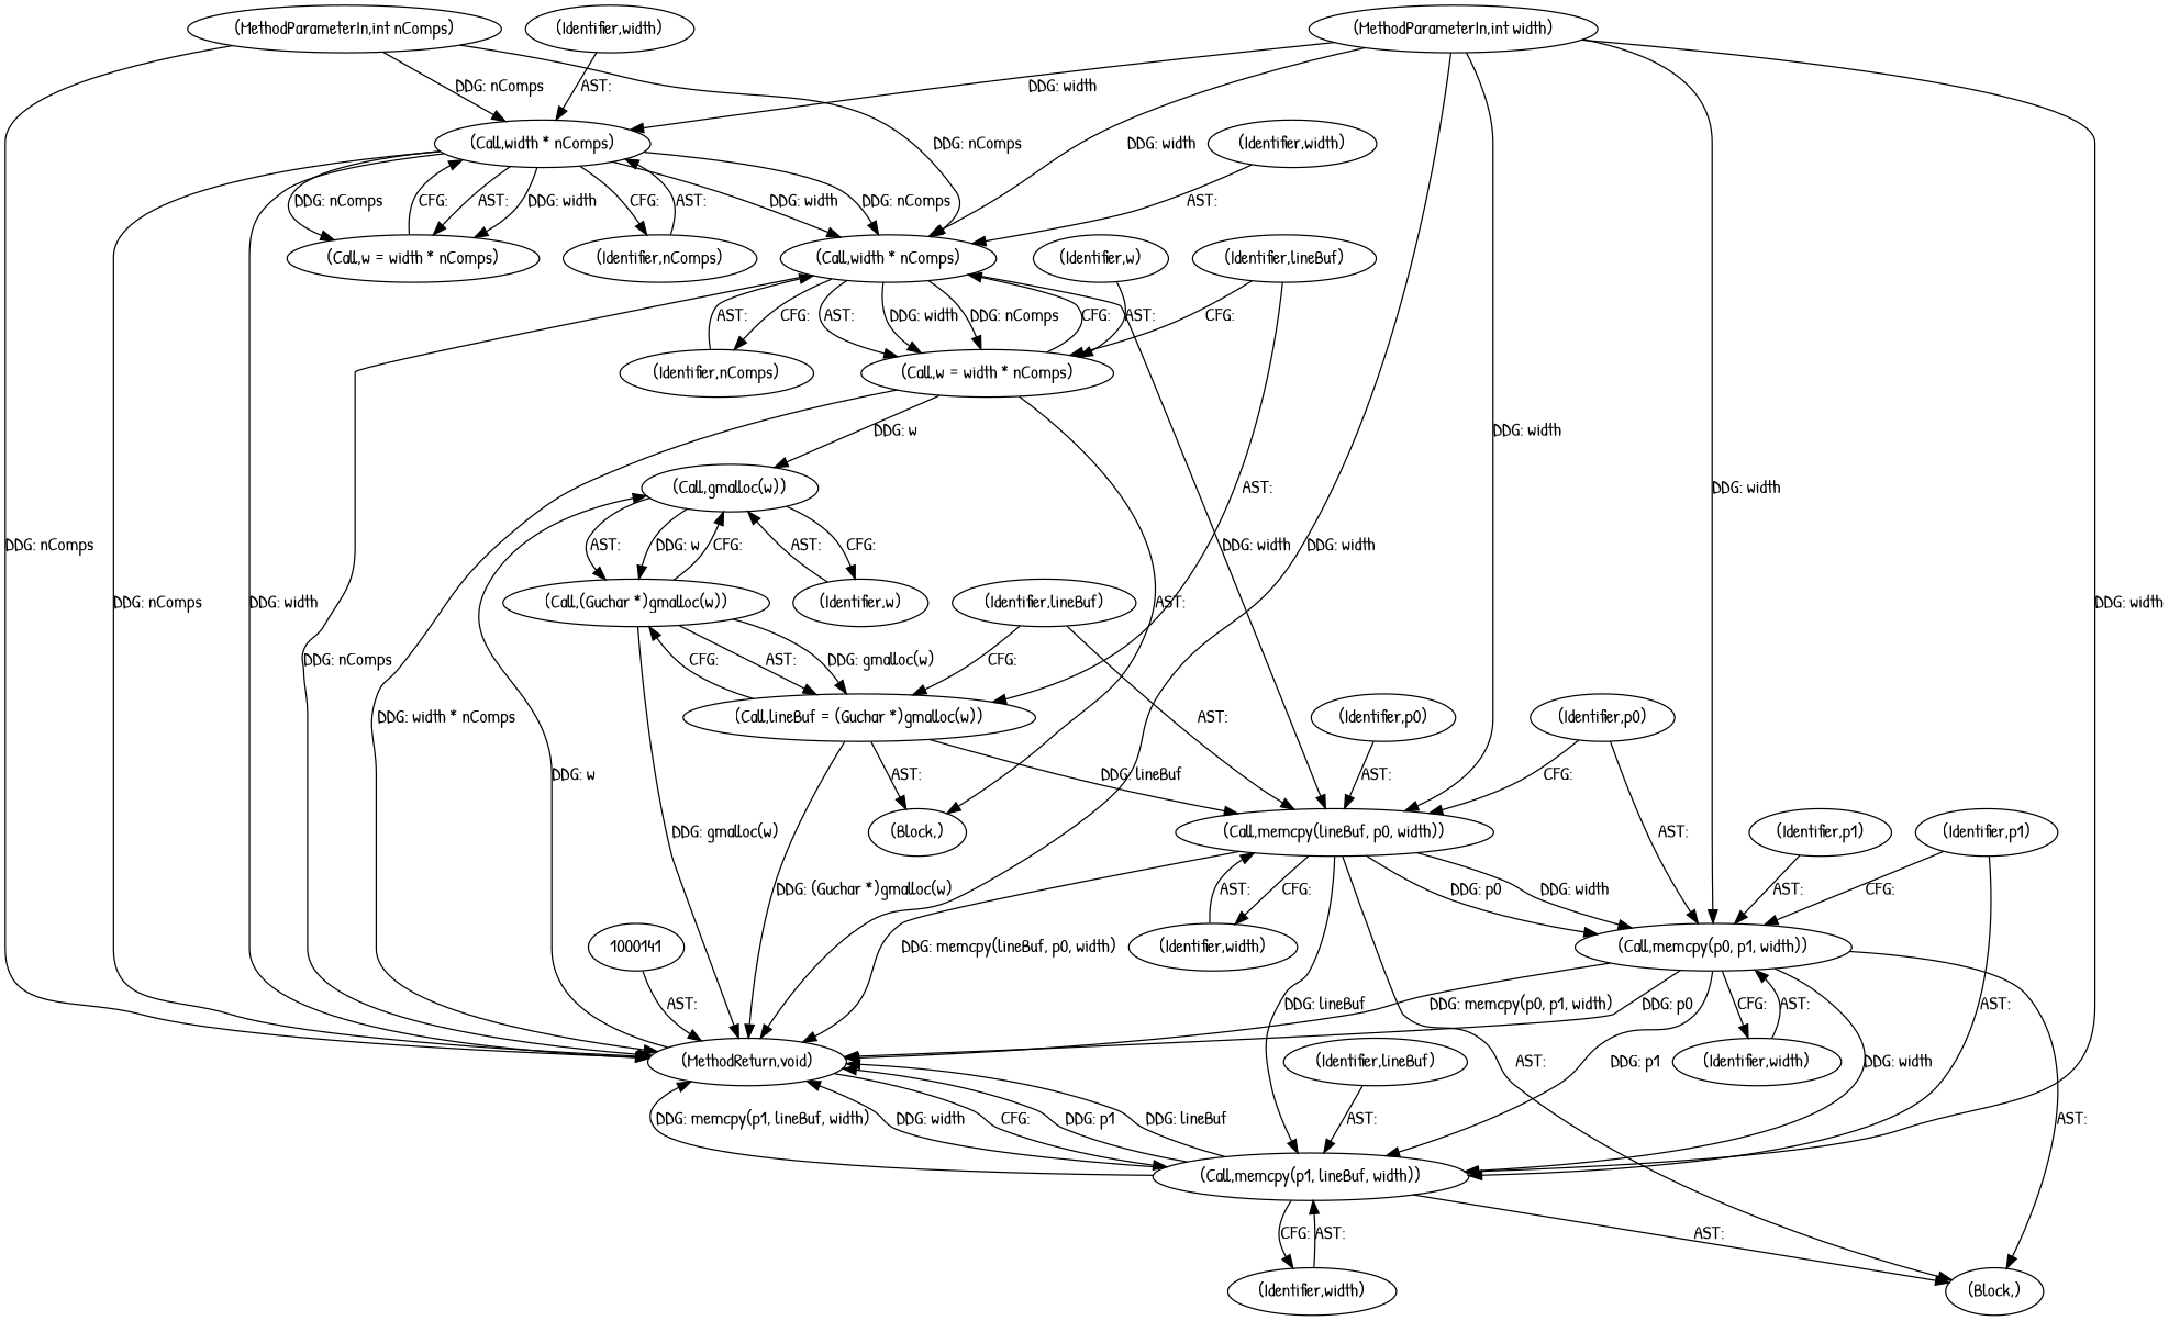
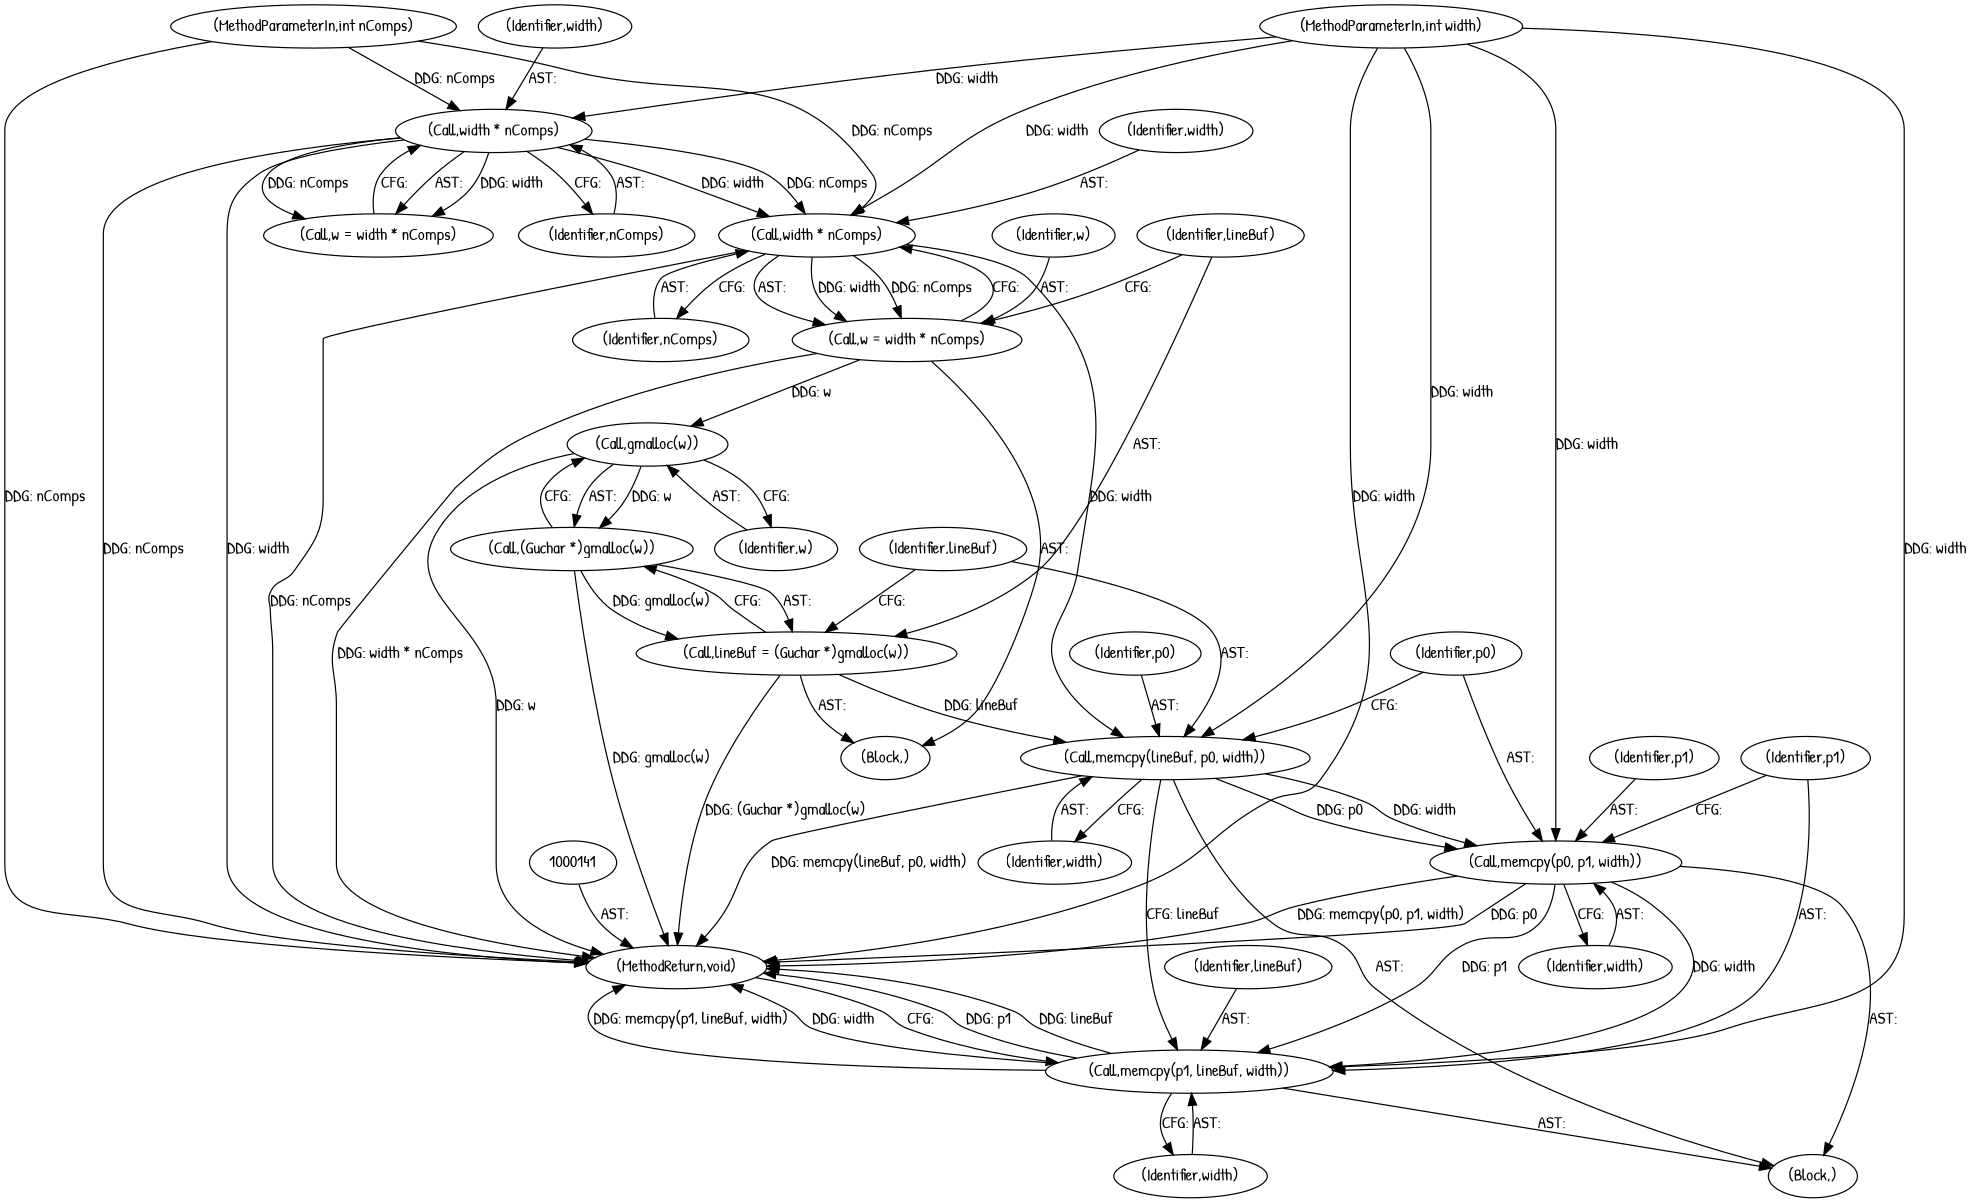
  digraph {
    fontname="Patrick Hand"
    node [fontname="Patrick Hand"]
    edge [fontname="Patrick Hand"]
    n1 [label="(Call,gmalloc(w))"]
    n2 [label="(Call,(Guchar *)gmalloc(w))"]
    n3 [label="(Identifier,w)"]
    n4 [label="(MethodReturn,void)"]
    n5 [label="(Call,lineBuf = (Guchar *)gmalloc(w))"]
    n6 [label="(Call,memcpy(p1, lineBuf, width))"]
    n7 [label="(Call,w = width * nComps)"]
    n8 [label="(Call,width * nComps)"]
    n9 [label="(Block,)"]
    n10 [label="(Call,memcpy(lineBuf, p0, width))"]
    n11 [label="(Identifier,nComps)"]
    n12 [label="(Call,memcpy(p0, p1, width))"]
    n13 [label="(Identifier,width)"]
    n14 [label="(Block,)"]
    n15 [label="(Call,width * nComps)"]
    n16 [label="(Call,w = width * nComps)"]
    n17 [label="(Identifier,nComps)"]
    n18 [label="(MethodParameterIn,int width)"]
    n19 [label="(Identifier,width)"]
    n20 [label="(Identifier,width)"]
    n21 [label="(MethodParameterIn,int nComps)"]
    n22 [label="(Identifier,lineBuf)"]
    n23 [label="(Identifier,p1)"]
    n24 [label="(Identifier,lineBuf)"]
    n25 [label="(Identifier,width)"]
    n26 [label="(Identifier,width)"]
    n27 [label="(Identifier,p0)"]
    n28 [label="(Identifier,lineBuf)"]
    n29 [label="(Identifier,p1)"]
    n30 [label="(Identifier,w)"]
    n31 [label="(Identifier,p0)"]
    1000141
    n1 -> n2 [label="AST: "]
    n1 -> n2 [label="DDG: w"]
    n1 -> n3 [label="CFG: "]
-   n4 -> n1 [label="DDG: w"]
+   n1 -> n4 [label="DDG: w"]
    n2 -> n1 [label="CFG: "]
    n2 -> n4 [label="DDG: gmalloc(w)"]
    n2 -> n5 [label="AST: "]
    n2 -> n5 [label="DDG: gmalloc(w)"]
    n3 -> n1 [label="AST: "]
    n4 -> n6 [label="CFG: "]
    n5 -> n2 [label="CFG: "]
    n5 -> n4 [label="DDG: (Guchar *)gmalloc(w)"]
    n5 -> n9 [label="AST: "]
    n5 -> n10 [label="DDG: lineBuf"]
    n6 -> n4 [label="DDG: p1"]
    n6 -> n4 [label="DDG: lineBuf"]
    n6 -> n4 [label="DDG: memcpy(p1, lineBuf, width)"]
    n6 -> n4 [label="DDG: width"]
    n6 -> n14 [label="AST: "]
    n6 -> n20 [label="CFG: "]
    n7 -> n1 [label="DDG: w"]
    n7 -> n4 [label="DDG: width * nComps"]
    n7 -> n8 [label="CFG: "]
    n7 -> n9 [label="AST: "]
    n8 -> n4 [label="DDG: nComps"]
    n8 -> n7 [label="AST: "]
    n8 -> n7 [label="DDG: width"]
    n8 -> n7 [label="DDG: nComps"]
    n8 -> n10 [label="DDG: width"]
    n8 -> n11 [label="CFG: "]
    n10 -> n4 [label="DDG: memcpy(lineBuf, p0, width)"]
-   n10 -> n6 [label="DDG: lineBuf"]
+   n10 -> n6 [label="CFG: lineBuf"]
    n10 -> n12 [label="DDG: p0"]
    n10 -> n12 [label="DDG: width"]
    n10 -> n13 [label="CFG: "]
    n10 -> n14 [label="AST: "]
    n11 -> n8 [label="AST: "]
    n12 -> n4 [label="DDG: memcpy(p0, p1, width)"]
    n12 -> n4 [label="DDG: p0"]
    n12 -> n6 [label="DDG: p1"]
    n12 -> n6 [label="DDG: width"]
    n12 -> n14 [label="AST: "]
    n12 -> n19 [label="CFG: "]
    n13 -> n10 [label="AST: "]
    n15 -> n4 [label="DDG: nComps"]
    n15 -> n4 [label="DDG: width"]
    n15 -> n8 [label="DDG: width"]
    n15 -> n8 [label="DDG: nComps"]
    n15 -> n16 [label="AST: "]
    n15 -> n16 [label="DDG: width"]
    n15 -> n16 [label="DDG: nComps"]
    n15 -> n17 [label="CFG: "]
    n16 -> n15 [label="CFG: "]
    n17 -> n15 [label="AST: "]
    n18 -> n4 [label="DDG: width"]
    n18 -> n6 [label="DDG: width"]
    n18 -> n8 [label="DDG: width"]
    n18 -> n10 [label="DDG: width"]
    n18 -> n12 [label="DDG: width"]
    n18 -> n15 [label="DDG: width"]
    n19 -> n12 [label="AST: "]
    n20 -> n6 [label="AST: "]
    n21 -> n4 [label="DDG: nComps"]
    n21 -> n8 [label="DDG: nComps"]
    n21 -> n15 [label="DDG: nComps"]
    n22 -> n5 [label="AST: "]
    n22 -> n7 [label="CFG: "]
    n23 -> n12 [label="AST: "]
    n24 -> n6 [label="AST: "]
    n25 -> n15 [label="AST: "]
    n26 -> n8 [label="AST: "]
    n27 -> n10 [label="AST: "]
    n28 -> n5 [label="CFG: "]
    n28 -> n10 [label="AST: "]
    n29 -> n6 [label="AST: "]
    n29 -> n12 [label="CFG: "]
    n30 -> n7 [label="AST: "]
    n31 -> n10 [label="CFG: "]
    n31 -> n12 [label="AST: "]
    1000141 -> n4 [label="AST: "]
  }
